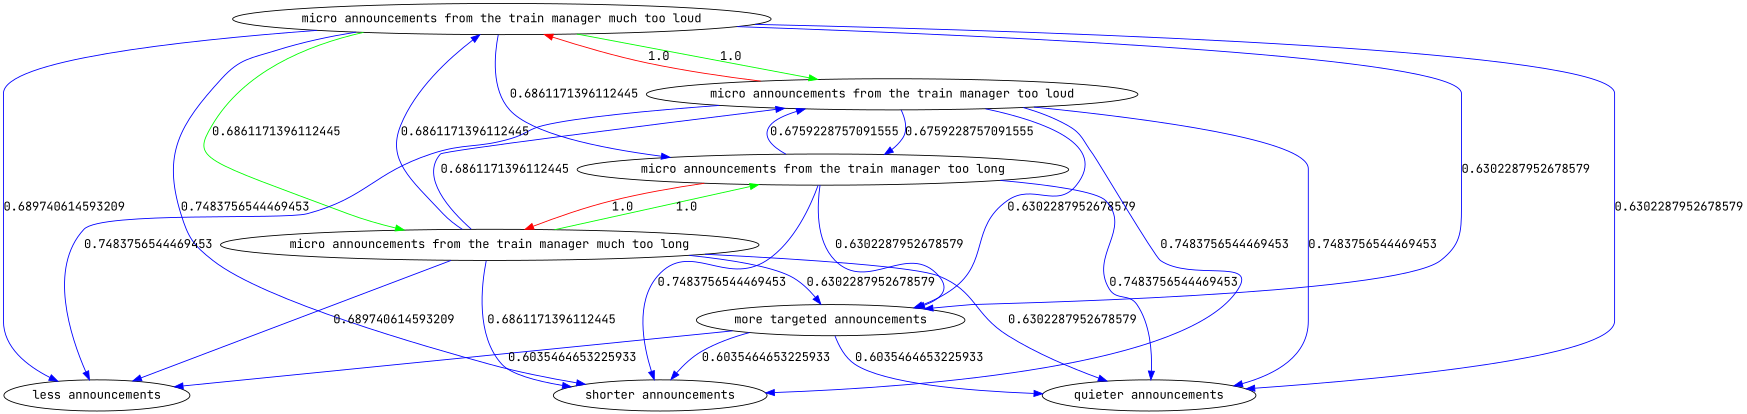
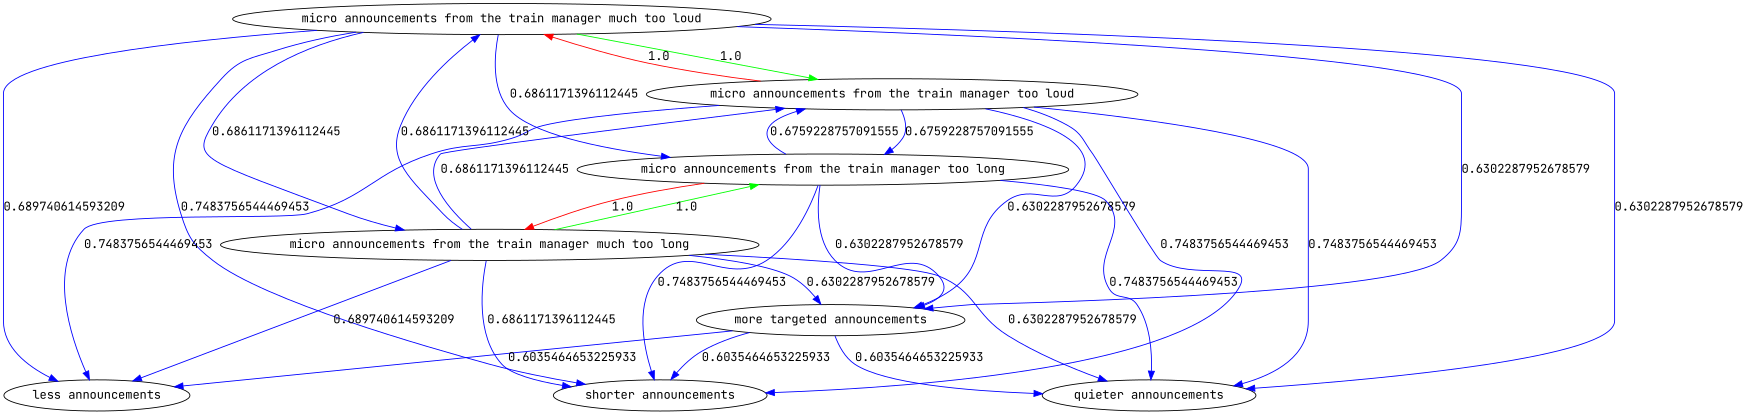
  digraph {
    fontname="JetBrains Mono"
    node [fontname="JetBrains Mono"]
    edge [color=blue fontname="JetBrains Mono"]
    "micro announcements from the train manager much too loud"
    "less announcements"
    "micro announcements from the train manager too loud"
    "micro announcements from the train manager much too long"
    "micro announcements from the train manager too long"
    "more targeted announcements"
    "quieter announcements"
    "shorter announcements"
    "micro announcements from the train manager much too loud" -> "less announcements" [label=0.689740614593209]
    "micro announcements from the train manager much too loud" -> "micro announcements from the train manager too loud" [color=green label=1.0]
-   "micro announcements from the train manager much too loud" -> "micro announcements from the train manager much too long" [color=green label=0.6861171396112445]
+   "micro announcements from the train manager much too loud" -> "micro announcements from the train manager much too long" [label=0.6861171396112445]
    "micro announcements from the train manager much too loud" -> "micro announcements from the train manager too long" [label=0.6861171396112445]
    "micro announcements from the train manager much too loud" -> "more targeted announcements" [label=0.6302287952678579]
    "micro announcements from the train manager much too loud" -> "quieter announcements" [label=0.6302287952678579]
    "micro announcements from the train manager much too loud" -> "shorter announcements" [label=0.7483756544469453]
    "micro announcements from the train manager too loud" -> "micro announcements from the train manager much too loud" [color=red label=1.0]
    "micro announcements from the train manager too loud" -> "less announcements" [label=0.7483756544469453]
    "micro announcements from the train manager too loud" -> "micro announcements from the train manager too long" [label=0.6759228757091555]
    "micro announcements from the train manager too loud" -> "more targeted announcements" [label=0.6302287952678579]
    "micro announcements from the train manager too loud" -> "quieter announcements" [label=0.7483756544469453]
    "micro announcements from the train manager too loud" -> "shorter announcements" [label=0.7483756544469453]
    "micro announcements from the train manager much too long" -> "micro announcements from the train manager much too loud" [label=0.6861171396112445]
    "micro announcements from the train manager much too long" -> "less announcements" [label=0.689740614593209]
    "micro announcements from the train manager much too long" -> "micro announcements from the train manager too loud" [label=0.6861171396112445]
    "micro announcements from the train manager much too long" -> "micro announcements from the train manager too long" [color=green label=1.0]
    "micro announcements from the train manager much too long" -> "more targeted announcements" [label=0.6302287952678579]
    "micro announcements from the train manager much too long" -> "quieter announcements" [label=0.6302287952678579]
    "micro announcements from the train manager much too long" -> "shorter announcements" [label=0.6861171396112445]
    "micro announcements from the train manager too long" -> "micro announcements from the train manager too loud" [label=0.6759228757091555]
    "micro announcements from the train manager too long" -> "micro announcements from the train manager much too long" [color=red label=1.0]
    "micro announcements from the train manager too long" -> "more targeted announcements" [label=0.6302287952678579]
    "micro announcements from the train manager too long" -> "quieter announcements" [label=0.7483756544469453]
    "micro announcements from the train manager too long" -> "shorter announcements" [label=0.7483756544469453]
    "more targeted announcements" -> "less announcements" [label=0.6035464653225933]
    "more targeted announcements" -> "quieter announcements" [label=0.6035464653225933]
    "more targeted announcements" -> "shorter announcements" [label=0.6035464653225933]
  }
